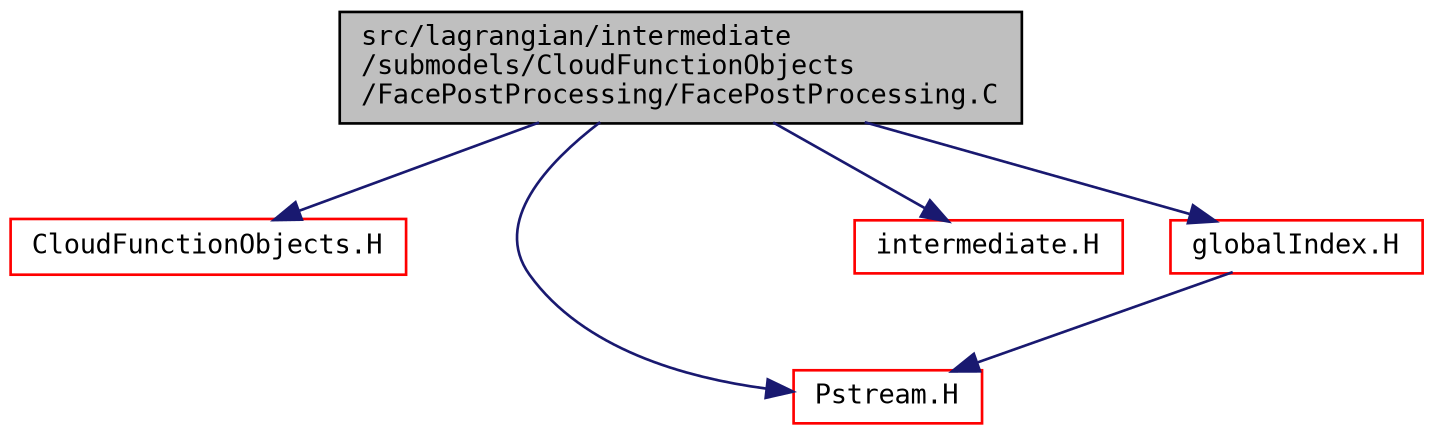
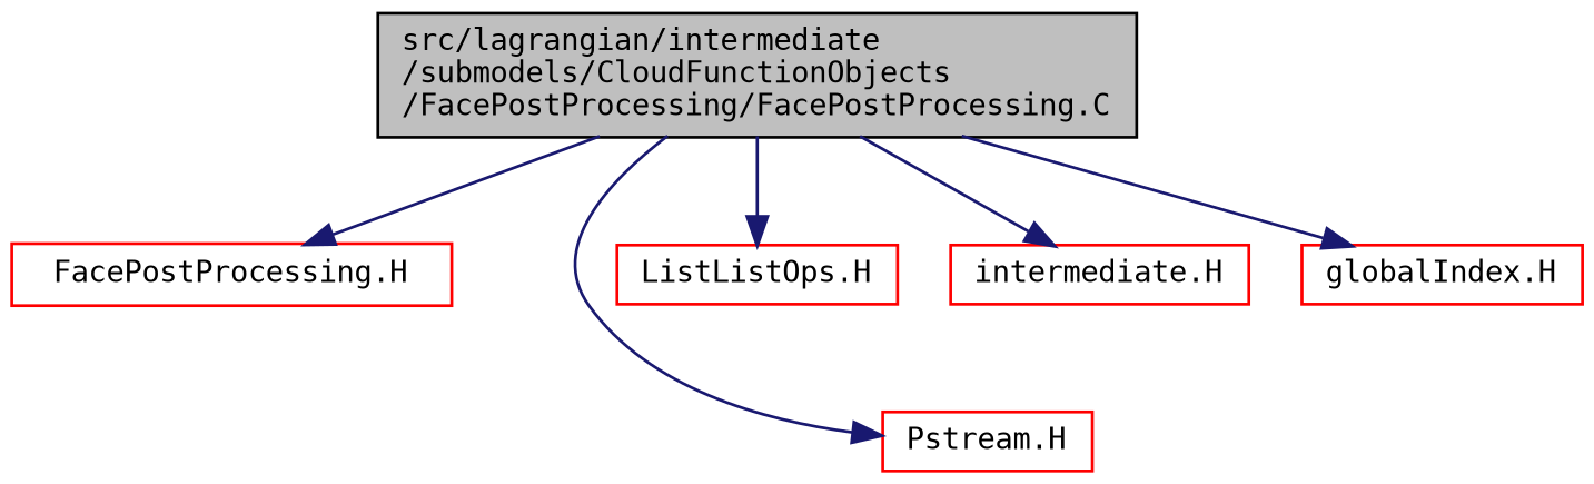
  digraph {
    fontname="DejaVu Sans Mono"
    node [color=red fontname="DejaVu Sans Mono" fontsize=10 shape=record]
    edge [color=midnightblue fontname="DejaVu Sans Mono" fontsize=10 labelfontname=Helvetica labelfontsize=10 style=solid]
    n1 [color=black fillcolor=grey75 fontcolor=black height=0.2 label="src/lagrangian/intermediate\l/submodels/CloudFunctionObjects\l/FacePostProcessing/FacePostProcessing.C" style=filled width=0.4]
-   n2 [height=0.2 label="CloudFunctionObjects.H" width=0.4]
+   n2 [height=0.2 label="FacePostProcessing.H" width=0.4]
    n3 [height=0.2 label="Pstream.H" width=0.4]
+   n4 [height=0.2 label="ListListOps.H" width=0.4]
    n5 [height=0.2 label="intermediate.H" width=0.4]
    n6 [height=0.2 label="globalIndex.H" width=0.4]
    n1 -> n2
    n1 -> n3
+   n1 -> n4
    n1 -> n5
    n1 -> n6
-   n6 -> n3
  }
